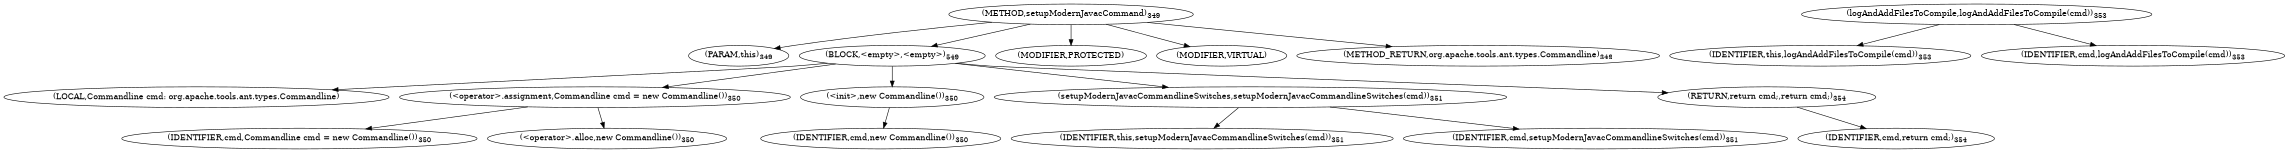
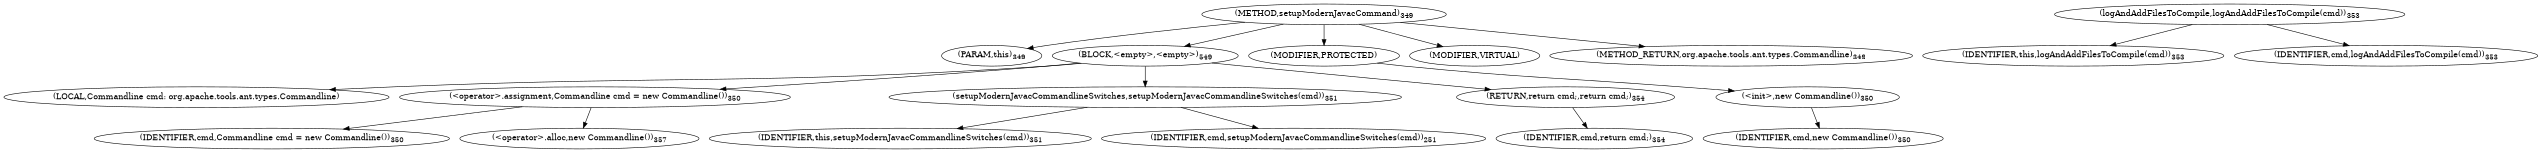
  digraph {
    n1 [label=<(METHOD,setupModernJavacCommand)<SUB>349</SUB>>]
    n2 [label=<(PARAM,this)<SUB>349</SUB>>]
    n3 [label=<(BLOCK,&lt;empty&gt;,&lt;empty&gt;)<SUB>549</SUB>>]
    n4 [label=<(MODIFIER,PROTECTED)>]
    n5 [label=<(MODIFIER,VIRTUAL)>]
    n6 [label=<(METHOD_RETURN,org.apache.tools.ant.types.Commandline)<SUB>349</SUB>>]
    n7 [label=<(LOCAL,Commandline cmd: org.apache.tools.ant.types.Commandline)>]
    n8 [label=<(&lt;operator&gt;.assignment,Commandline cmd = new Commandline())<SUB>350</SUB>>]
    n9 [label=<(&lt;init&gt;,new Commandline())<SUB>350</SUB>>]
    n10 [label=<(setupModernJavacCommandlineSwitches,setupModernJavacCommandlineSwitches(cmd))<SUB>351</SUB>>]
    n11 [label=<(RETURN,return cmd;,return cmd;)<SUB>354</SUB>>]
    n12 [label=<(IDENTIFIER,cmd,Commandline cmd = new Commandline())<SUB>350</SUB>>]
-   n13 [label=<(&lt;operator&gt;.alloc,new Commandline())<SUB>350</SUB>>]
+   n13 [label=<(&lt;operator&gt;.alloc,new Commandline())<SUB>357</SUB>>]
    n14 [label=<(IDENTIFIER,cmd,new Commandline())<SUB>350</SUB>>]
    n15 [label=<(IDENTIFIER,this,setupModernJavacCommandlineSwitches(cmd))<SUB>351</SUB>>]
-   n16 [label=<(IDENTIFIER,cmd,setupModernJavacCommandlineSwitches(cmd))<SUB>351</SUB>>]
+   n16 [label=<(IDENTIFIER,cmd,setupModernJavacCommandlineSwitches(cmd))<SUB>251</SUB>>]
    n17 [label=<(logAndAddFilesToCompile,logAndAddFilesToCompile(cmd))<SUB>353</SUB>>]
    n18 [label=<(IDENTIFIER,this,logAndAddFilesToCompile(cmd))<SUB>353</SUB>>]
    n19 [label=<(IDENTIFIER,cmd,logAndAddFilesToCompile(cmd))<SUB>353</SUB>>]
    n20 [label=<(IDENTIFIER,cmd,return cmd;)<SUB>354</SUB>>]
    n1 -> n2
    n1 -> n3
    n1 -> n4
    n1 -> n5
    n1 -> n6
    n3 -> n7
    n3 -> n8
-   n3 -> n9
+   n4 -> n9
    n3 -> n10
    n3 -> n11
    n8 -> n12
    n8 -> n13
    n9 -> n14
    n10 -> n15
    n10 -> n16
    n11 -> n20
    n17 -> n18
    n17 -> n19
  }
